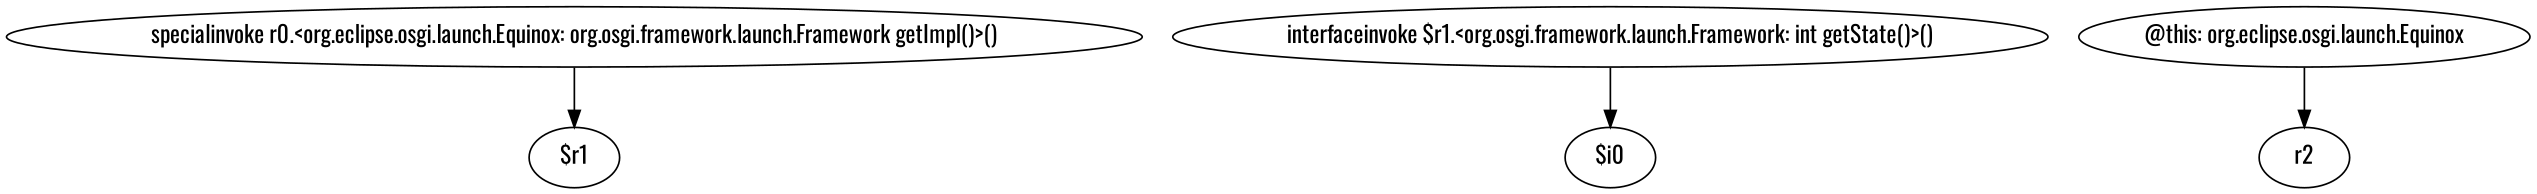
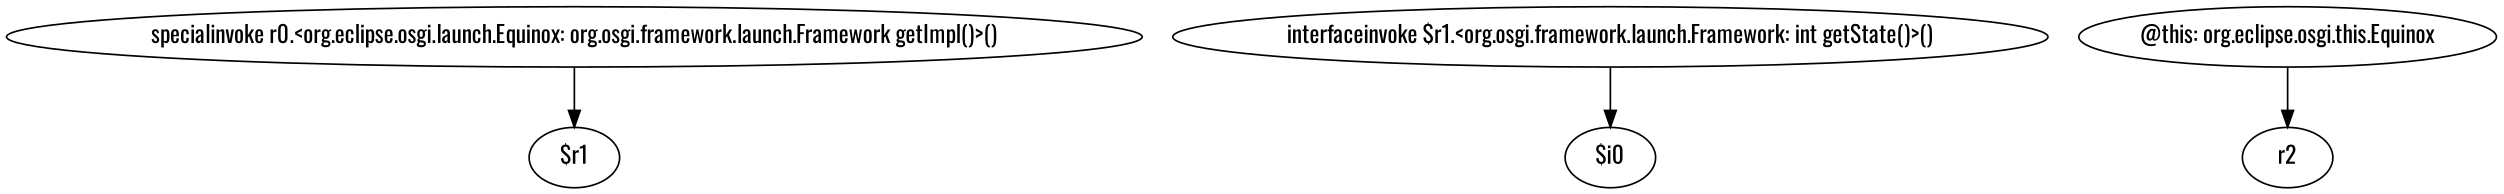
  digraph {
    fontname=Oswald
    node [fontname=Oswald]
    edge [fontname=Oswald]
    n1 [label="specialinvoke r0.<org.eclipse.osgi.launch.Equinox: org.osgi.framework.launch.Framework getImpl()>()"]
    n2 [label="$r1"]
    n3 [label="interfaceinvoke $r1.<org.osgi.framework.launch.Framework: int getState()>()"]
    n4 [label="$i0"]
-   n5 [label="@this: org.eclipse.osgi.launch.Equinox"]
+   n5 [label="@this: org.eclipse.osgi.this.Equinox"]
    n6 [label=r2]
    n1 -> n2
    n3 -> n4
    n5 -> n6
  }
